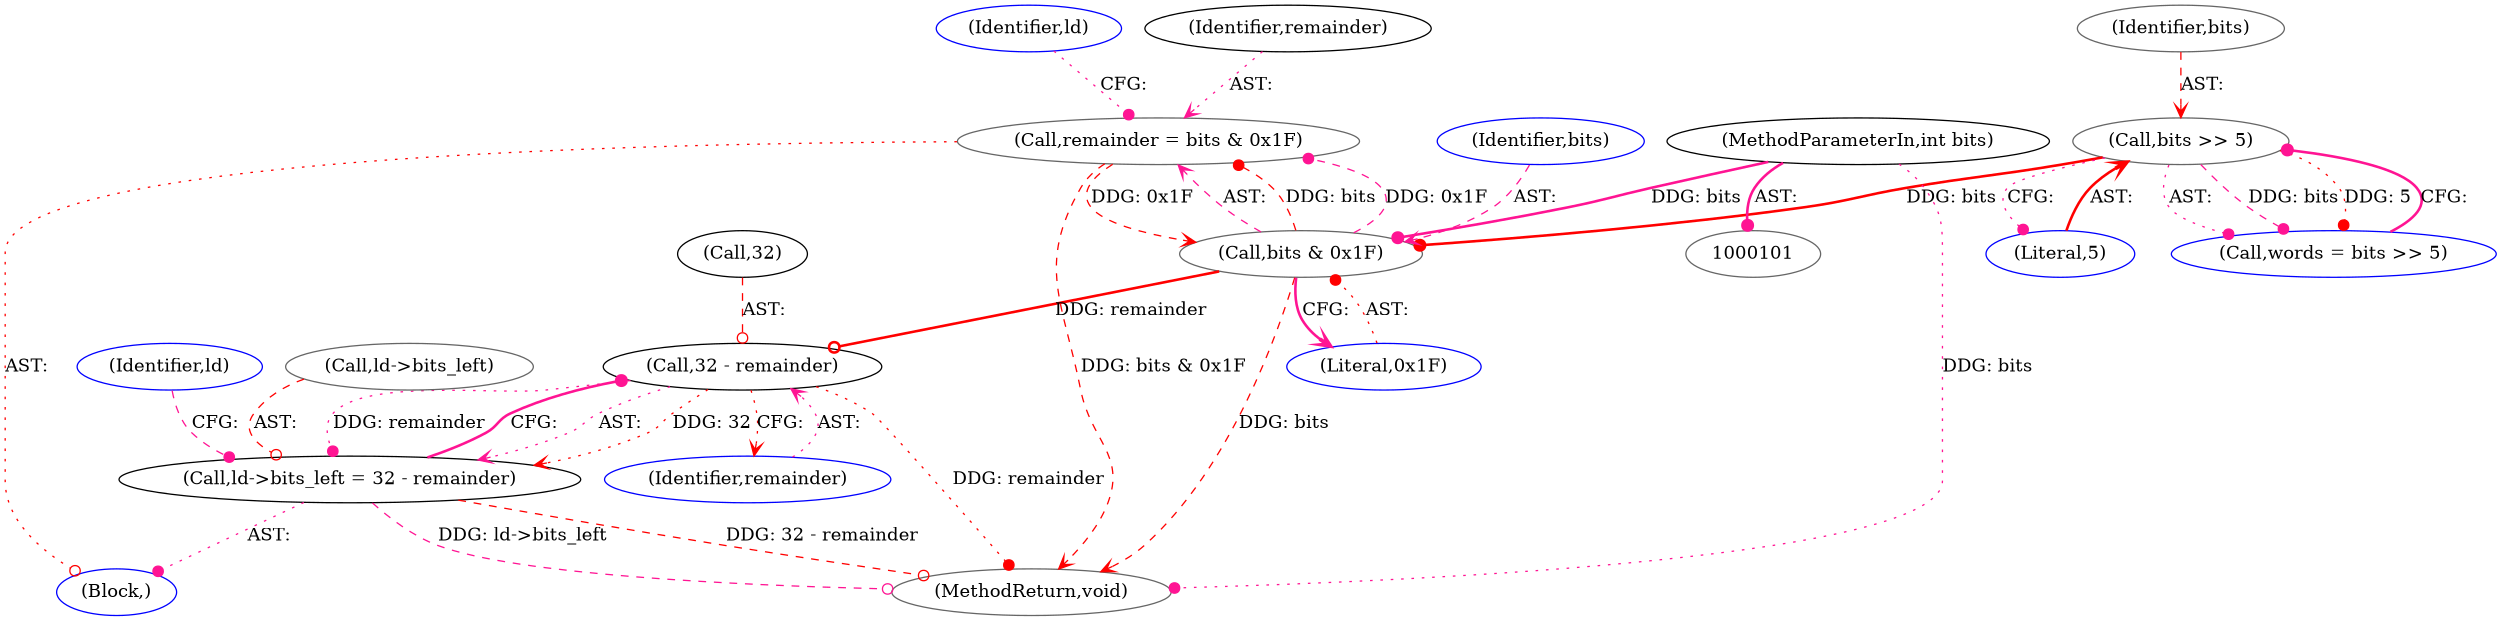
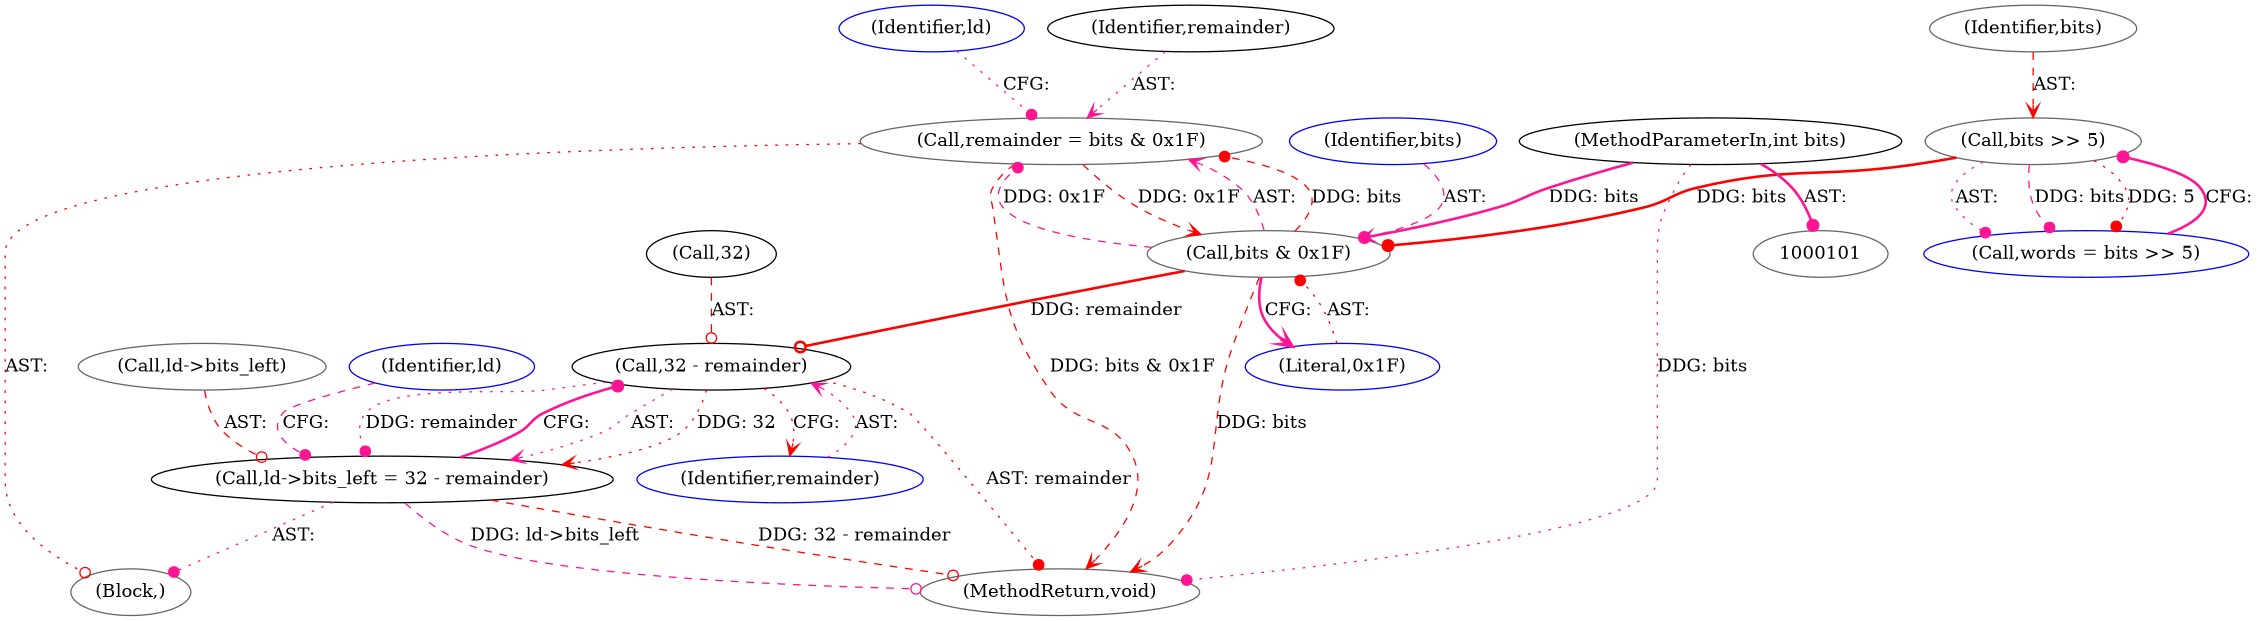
  digraph {
    node [color=gray40]
    edge [arrowhead=dot color=deeppink style=dotted]
    n1 [color=black label="(Call,32 - remainder)"]
    n2 [color=black label="(Call,ld->bits_left = 32 - remainder)"]
    n3 [color=blue label="(Identifier,remainder)"]
    n4 [label="(MethodReturn,void)"]
-   n5 [color=blue label="(Block,)"]
+   n5 [label="(Block,)"]
    n6 [label="(Call,remainder = bits & 0x1F)"]
    n7 [label="(Call,bits & 0x1F)"]
    n8 [color=blue label="(Literal,0x1F)"]
    n9 [label="(Call,bits >> 5)"]
-   n10 [color=blue label="(Literal,5)"]
    n11 [color=blue label="(Call,words = bits >> 5)"]
    n12 [color=black label="(MethodParameterIn,int bits)"]
    1000101
    n14 [color=black label="(Call,32)"]
    n15 [label="(Call,ld->bits_left)"]
    n16 [color=blue label="(Identifier,ld)"]
    n17 [color=black label="(Identifier,remainder)"]
    n18 [color=blue label="(Identifier,bits)"]
    n19 [label="(Identifier,bits)"]
    n20 [color=blue label="(Identifier,ld)"]
    n1 -> n2 [arrowhead=vee label="AST: "]
    n1 -> n2 [arrowhead=vee color=red label="DDG: 32"]
    n1 -> n2 [label="DDG: remainder"]
    n1 -> n3 [arrowhead=vee color=red label="CFG: "]
-   n1 -> n4 [color=red label="DDG: remainder"]
+   n1 -> n4 [color=red label="AST: remainder"]
    n2 -> n1 [label="CFG: " style=bold]
    n2 -> n4 [arrowhead=odot color=red label="DDG: 32 - remainder" style=dashed]
    n2 -> n4 [arrowhead=odot label="DDG: ld->bits_left" style=dashed]
    n2 -> n5 [label="AST: "]
    n3 -> n1 [arrowhead=vee label="AST: "]
    n6 -> n4 [arrowhead=vee color=red label="DDG: bits & 0x1F" style=dashed]
    n6 -> n5 [arrowhead=odot color=red label="AST: "]
    n6 -> n7 [arrowhead=vee color=red label="DDG: 0x1F" style=dashed]
    n7 -> n1 [arrowhead=odot color=red label="DDG: remainder" style=bold]
    n7 -> n4 [arrowhead=vee color=red label="DDG: bits" style=dashed]
    n7 -> n6 [arrowhead=vee label="AST: " style=dashed]
    n7 -> n6 [color=red label="DDG: bits" style=dashed]
    n7 -> n6 [label="DDG: 0x1F" style=dashed]
    n7 -> n8 [arrowhead=vee label="CFG: " style=bold]
    n8 -> n7 [color=red label="AST: "]
    n9 -> n7 [color=red label="DDG: bits" style=bold]
-   n9 -> n10 [label="CFG: "]
    n9 -> n11 [label="AST: "]
    n9 -> n11 [label="DDG: bits" style=dashed]
    n9 -> n11 [color=red label="DDG: 5"]
-   n10 -> n9 [arrowhead=vee color=red label="AST: " style=bold]
    n11 -> n9 [label="CFG: " style=bold]
    n12 -> n4 [label="DDG: bits"]
    n12 -> n7 [label="DDG: bits" style=bold]
    n12 -> 1000101 [label="AST: " style=bold]
    n14 -> n1 [arrowhead=odot color=red label="AST: " style=dashed]
    n15 -> n2 [arrowhead=odot color=red label="AST: " style=dashed]
    n16 -> n6 [label="CFG: "]
    n17 -> n6 [arrowhead=vee label="AST: "]
    n18 -> n7 [arrowhead=vee label="AST: " style=dashed]
    n19 -> n9 [arrowhead=vee color=red label="AST: " style=dashed]
    n20 -> n2 [label="CFG: " style=dashed]
  }
